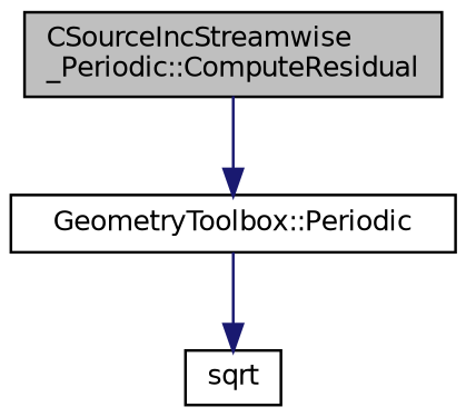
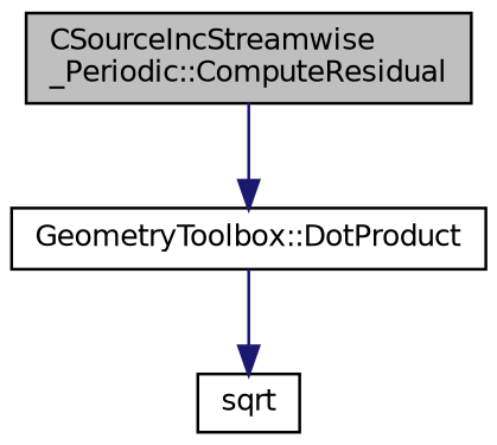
  digraph {
    rankdir=TB
    node [color=black fillcolor=white fontname=Helvetica fontsize=10 shape=record style=filled]
    edge [color=midnightblue fontname=Helvetica fontsize=10 labelfontname=Helvetica labelfontsize=10 style=solid]
    n1 [fillcolor=grey75 fontcolor=black height=0.2 label="CSourceIncStreamwise\l_Periodic::ComputeResidual" width=0.4]
-   n2 [height=0.2 label="GeometryToolbox::Periodic" width=0.4]
+   n2 [height=0.2 label="GeometryToolbox::DotProduct" width=0.4]
    n3 [height=0.2 label=sqrt width=0.4]
    n1 -> n2
    n2 -> n3
  }
